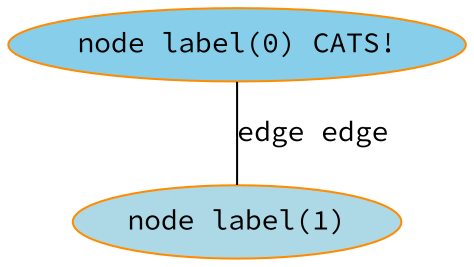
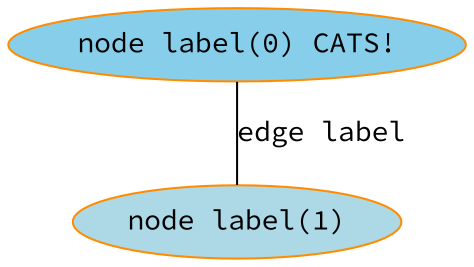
  graph {
    fontname="Source Code Pro"
    node [metadata="{\"user-defined\":\"values\"}" type="node type" style=filled color=darkorange fontname="Source Code Pro"]
    n1 [label="node label(0) CATS!" fillcolor=skyblue]
    n2 [label="node label(1)" fillcolor=lightblue]
-   n1 -- n2 [label="edge edge" metadata="{\"user-defined\":\"values\"}" relation="edge relationship" source=0 style=solid fontname="Source Code Pro"]
+   n1 -- n2 [label="edge label" metadata="{\"user-defined\":\"values\"}" relation="edge relationship" source=0 style=solid fontname="Source Code Pro"]
  }
